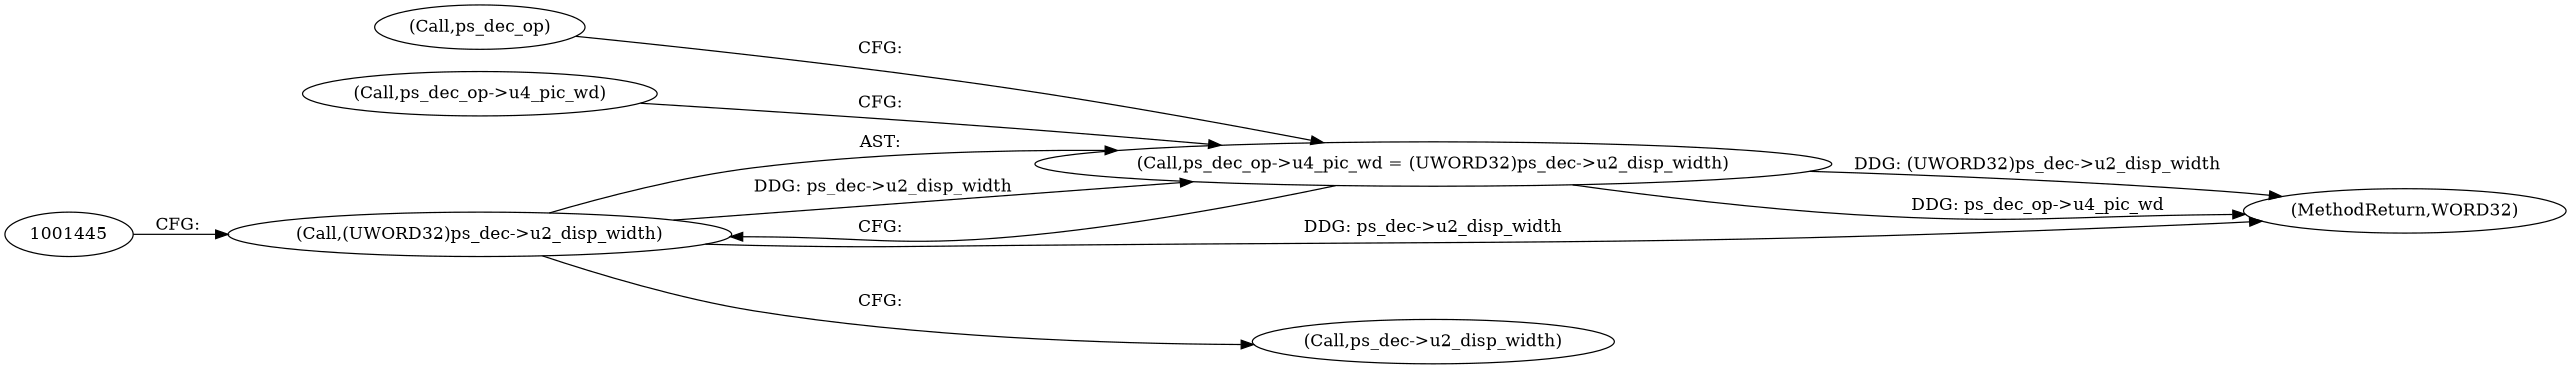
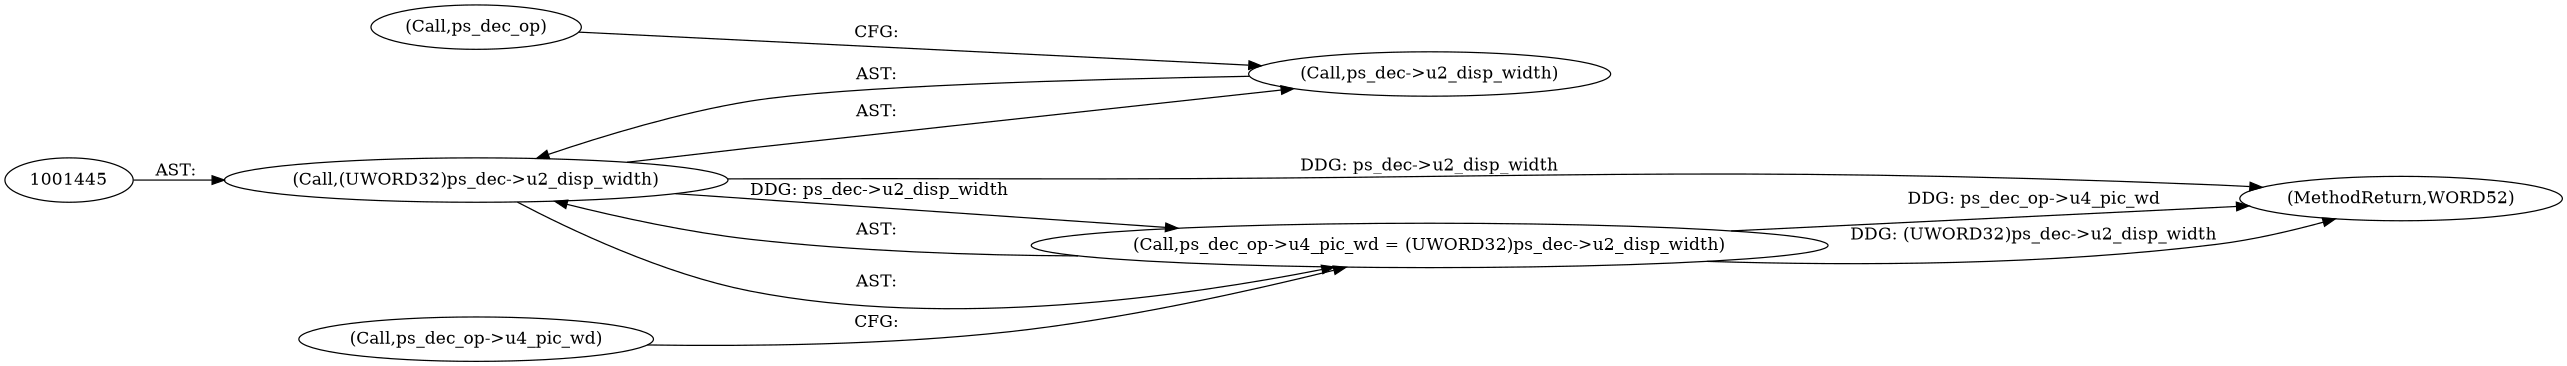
  digraph {
    fontname="DejaVu Serif"
    rankdir=LR
    node [fontname="DejaVu Serif"]
    edge [fontname="DejaVu Serif"]
    n1 [label="(Call,(UWORD32)ps_dec->u2_disp_width)"]
    n2 [label="(Call,ps_dec_op->u4_pic_wd = (UWORD32)ps_dec->u2_disp_width)"]
-   n3 [label="(MethodReturn,WORD32)"]
+   n3 [label="(MethodReturn,WORD52)"]
    n4 [label="(Call,ps_dec->u2_disp_width)"]
    n5 [label="(Call,ps_dec_op)"]
    n6 [label="(Call,ps_dec_op->u4_pic_wd)"]
    n7 [label=1001445]
    n1 -> n2 [label="AST: "]
    n1 -> n2 [label="DDG: ps_dec->u2_disp_width"]
    n1 -> n3 [label="DDG: ps_dec->u2_disp_width"]
-   n1 -> n4 [label="CFG: "]
-   n2 -> n1 [label="CFG: "]
+   n1 -> n4 [label="AST: "]
+   n2 -> n1 [label="AST: "]
    n2 -> n3 [label="DDG: (UWORD32)ps_dec->u2_disp_width"]
    n2 -> n3 [label="DDG: ps_dec_op->u4_pic_wd"]
-   n5 -> n2 [label="CFG: "]
+   n4 -> n1 [label="AST: "]
+   n5 -> n4 [label="CFG: "]
    n6 -> n2 [label="CFG: "]
-   n7 -> n1 [label="CFG: "]
+   n7 -> n1 [label="AST: "]
  }
